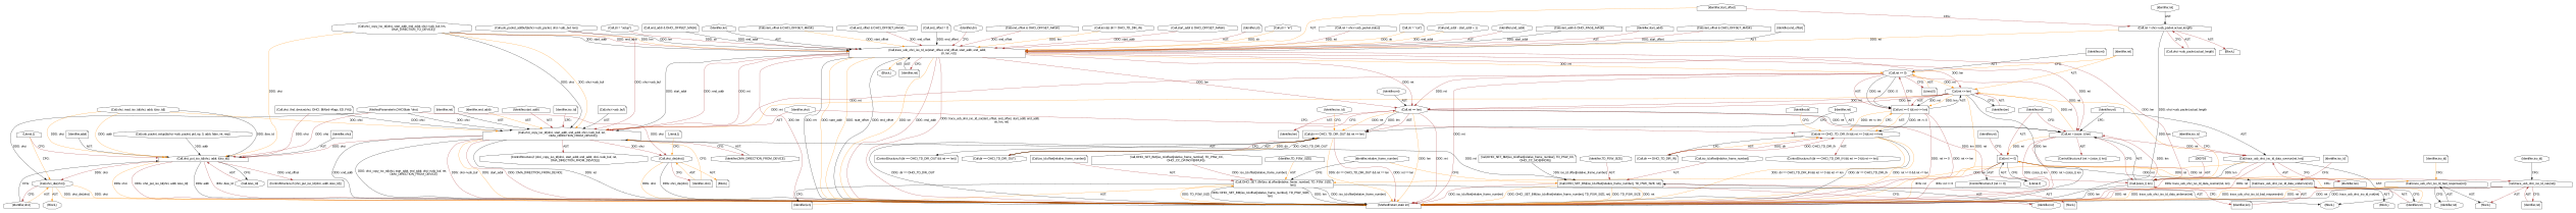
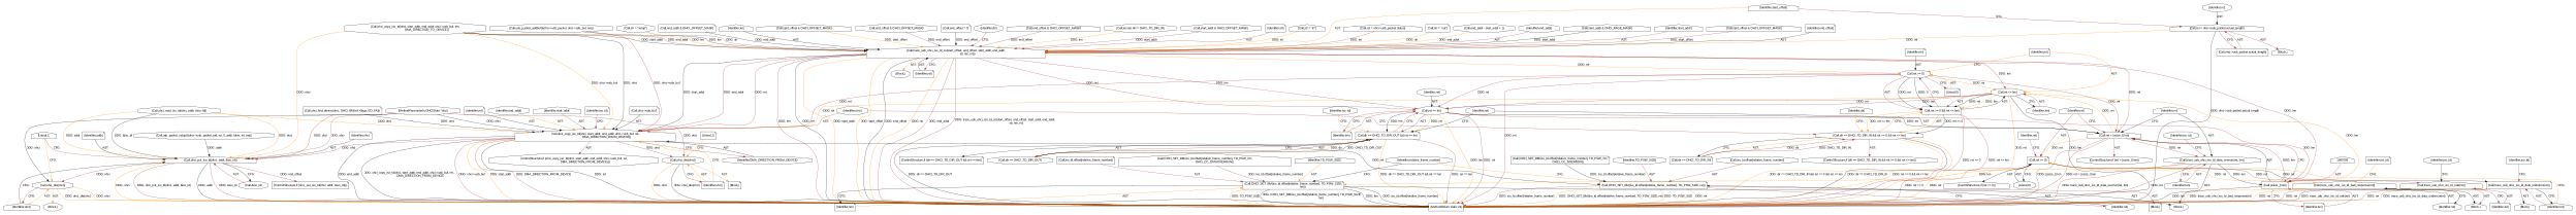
  digraph {
    fontname="Liberation Sans"
    node [fontname="Liberation Sans" shape=octagon]
    edge [color=brown fontname="Liberation Sans"]
    n1 [label="(Call,ret = ohci->usb_packet.actual_length)" shape=house]
    n2 [label="(Call,trace_usb_ohci_iso_td_so(start_offset, end_offset, start_addr, end_addr,\n                             str, len, ret))" shape=house]
    n3 [label="(Call,ohci->usb_packet.actual_length)" shape=note]
    n4 [label="(Block,)" shape=house]
-   n5 [label="(MethodReturn,static int)" shape=house]
+   n5 [label="(MethodReturn,static int)" shape=note]
    n6 [label="(Call,ret >= 0)"]
    n7 [label="(Call,ret <= len)"]
    n8 [label="(Call,ohci_copy_iso_td(ohci, start_addr, end_addr, ohci->usb_buf, ret,\n                             DMA_DIRECTION_FROM_DEVICE))" shape=house]
    n9 [label="(Call,ret == len)"]
    n10 [label="(Call,ret > (ssize_t) len)" shape=house]
    n11 [label="(Call,(ssize_t) len)" shape=note]
    n12 [label="(Block,)"]
    n13 [label="(Identifier,ret)" shape=note]
    n14 [label="(Call,ret >= 0 && ret <= len)" shape=note]
    n15 [label="(Literal,0)" shape=note]
    n16 [label="(Identifier,len)"]
    n17 [label="(Call,ohci_die(ohci))"]
    n18 [label="(Call,OHCI_SET_BM(iso_td.offset[relative_frame_number], TD_PSW_SIZE, ret))" shape=note]
    n19 [label="(Call,ohci_put_iso_td(ohci, addr, &iso_td))" shape=house]
    n20 [label="(Identifier,DMA_DIRECTION_FROM_DEVICE)"]
    n21 [label="(ControlStructure,if (ohci_copy_iso_td(ohci, start_addr, end_addr, ohci->usb_buf, ret,\n                             DMA_DIRECTION_FROM_DEVICE)))"]
    n22 [label="(Call,dir == OHCI_TD_DIR_OUT && ret == len)" shape=note]
    n23 [label="(Identifier,len)" shape=note]
    n24 [label="(Call,trace_usb_ohci_iso_td_data_overrun(ret, len))"]
    n25 [label="(Call,ret >= 0)" shape=note]
    n26 [label="(ControlStructure,if (ret > (ssize_t) len))"]
    n27 [label="(Identifier,len)" shape=note]
    n28 [label="(Call,dir == OHCI_TD_DIR_IN && ret >= 0 && ret <= len)"]
    n29 [label="(ControlStructure,if (dir == OHCI_TD_DIR_IN && ret >= 0 && ret <= len))"]
    n30 [label="(Call,dir == OHCI_TD_DIR_IN)" shape=note]
    n31 [label="(Identifier,ohci)" shape=note]
    n32 [label="(Block,)" shape=note]
    n33 [label="(Identifier,ret)"]
    n34 [label="(Block,)" shape=note]
    n35 [label="(Call,ohci_die(ohci))"]
    n36 [label="(Call,&iso_td)"]
    n37 [label="(ControlStructure,if (ohci_put_iso_td(ohci, addr, &iso_td)))" shape=note]
    n38 [label="(Block,)"]
    n39 [label="(Identifier,ohci)" shape=house]
    n40 [label="(ControlStructure,if (dir == OHCI_TD_DIR_OUT && ret == len))" shape=note]
    n41 [label="(Call,dir == OHCI_TD_DIR_OUT)"]
    n42 [label="(Call,OHCI_SET_BM(iso_td.offset[relative_frame_number], TD_PSW_SIZE,\n                        len))" shape=note]
    n43 [label="(Block,)"]
    n44 [label="(Identifier,len)" shape=house]
    n45 [label="(Call,trace_usb_ohci_iso_td_data_underrun(ret))" shape=note]
    n46 [label="(Call,trace_usb_ohci_iso_td_nak(ret))" shape=house]
    n47 [label="(Call,trace_usb_ohci_iso_td_bad_response(ret))" shape=house]
    n48 [label="(ControlStructure,if (ret >= 0))" shape=house]
    n49 [label="(Literal,0)"]
    n50 [label="(Identifier,len)" shape=note]
    n51 [label="(Block,)" shape=house]
    n52 [label="(Identifier,ret)" shape=house]
    n53 [label="(Block,)" shape=house]
    n54 [label="(Identifier,ret)" shape=note]
    n55 [label="(Identifier,ret)"]
    n56 [label="(Identifier,ret)" shape=note]
    n57 [label="(Identifier,ret)"]
    n58 [label="(Identifier,relative_frame_number)"]
    n59 [label="(Call,start_addr & OHCI_PAGE_MASK)" shape=house]
    n60 [label="(Identifier,ohci)" shape=note]
    n61 [label="(Identifier,start_addr)" shape=house]
    n62 [label="(Identifier,ret)"]
    n63 [label="(Identifier,ret)"]
    n64 [label="(Call,start_offset & OHCI_OFFSET_MASK)" shape=house]
    n65 [label="(Identifier,end_offset)" shape=note]
    n66 [label="(Identifier,end_addr)"]
    n67 [label="(MethodParameterIn,OHCIState *ohci)"]
    n68 [label="(Identifier,addr)" shape=note]
    n69 [label="(Call,str = \"setup\")"]
    n70 [label="(Identifier,TD_PSW_SIZE)"]
    n71 [label="(Identifier,ret)" shape=note]
    n72 [label="(Call,end_addr & OHCI_OFFSET_MASK)" shape=note]
    n73 [label="(Identifier,dir)" shape=house]
    n74 [label="(Identifier,start_addr)" shape=house]
    n75 [label="(Identifier,ret)" shape=house]
    n76 [label="(Call,ohci_copy_iso_td(ohci, start_addr, end_addr, ohci->usb_buf, len,\n                             DMA_DIRECTION_TO_DEVICE))"]
    n77 [label="(Call,iso_td.offset[relative_frame_number])"]
    n78 [label="(Identifier,len)" shape=house]
    n79 [label="(Identifier,iso_td)"]
    n80 [label="(Call,start_offset & OHCI_OFFSET_MASK)" shape=house]
    n81 [label="(Call,end_offset & OHCI_OFFSET_MASK)"]
    n82 [label="(Call,end_offset = 0)" shape=note]
    n83 [label="(Identifier,iso_td)" shape=note]
    n84 [label="(Identifier,dir)"]
    n85 [label="(Call,iso_td.offset[relative_frame_number])" shape=note]
    n86 [label="(Call,end_offset & OHCI_OFFSET_MASK)" shape=house]
    n87 [label="(Identifier,ohci)"]
    n88 [label="(Call,len && dir != OHCI_TD_DIR_IN)"]
    n89 [label="(Call,ohci->usb_buf)" shape=note]
    n90 [label="(Literal,1)" shape=note]
    n91 [label="(Call,start_addr & OHCI_OFFSET_MASK)"]
    n92 [label="(Identifier,iso_td)"]
    n93 [label="(Identifier,iso_td)" shape=note]
    n94 [label="(Call,usb_packet_setup(&ohci->usb_packet, pid, ep, 0, addr, false, int_req))"]
    n95 [label="(Call,OHCI_SET_BM(iso_td.offset[relative_frame_number], TD_PSW_CC,\n                        OHCI_CC_DATAOVERRUN))" shape=house]
    n96 [label="(Identifier,iso_td)" shape=note]
    n97 [label="(Call,OHCI_SET_BM(iso_td.offset[relative_frame_number], TD_PSW_CC,\n                    OHCI_CC_NOERROR))" shape=note]
    n98 [label="(Identifier,str)" shape=note]
    n99 [label="(Call,str = \"in\")" shape=house]
    n100 [label="(Identifier,start_offset)" shape=house]
    n101 [label="(Call,ret = ohci->usb_packet.status)" shape=house]
    n102 [label="(Identifier,ret)" shape=note]
    n103 [label="(Call,str = \"out\")" shape=note]
    n104 [label="(Call,end_addr - start_addr + 1)"]
    n105 [label="(Literal,1)" shape=house]
    n106 [label="(Identifier,ret)" shape=note]
    n107 [label="(Call,ohci_find_device(ohci, OHCI_BM(ed->flags, ED_FA)))" shape=note]
    n108 [label="(Identifier,ret)" shape=house]
    n109 [label="(Identifier,TD_PSW_SIZE)" shape=house]
    n110 [label="(Call,usb_packet_addbuf(&ohci->usb_packet, ohci->usb_buf, len))"]
    n111 [label="(Identifier,iso_td)"]
    n112 [label="(Call,ohci_read_iso_td(ohci, addr, &iso_td))"]
    n113 [label="(Identifier,end_addr)"]
    1000759 [shape=house]
    n1 -> n2 [color=darkorange label="DDG: ret"]
    n1 -> n3 [label="CFG: "]
    n1 -> n4 [label="AST: "]
    n1 -> n5 [color=black label="DDG: ohci->usb_packet.actual_length"]
    n2 -> n5 [label="DDG: len"]
    n2 -> n5 [color=black label="DDG: ret"]
    n2 -> n5 [color=darkorange label="DDG: start_addr"]
    n2 -> n5 [color=darkorange label="DDG: start_offset"]
    n2 -> n5 [color=black label="DDG: end_offset"]
    n2 -> n5 [color=darkorange label="DDG: str"]
    n2 -> n5 [label="DDG: end_addr"]
    n2 -> n5 [label="DDG: trace_usb_ohci_iso_td_so(start_offset, end_offset, start_addr, end_addr,\n                             str, len, ret)"]
    n2 -> n6 [color=darkorange label="DDG: ret"]
    n2 -> n7 [label="DDG: len"]
    n2 -> n8 [color=black label="DDG: start_addr"]
    n2 -> n8 [label="DDG: end_addr"]
    n2 -> n8 [label="DDG: ret"]
    n2 -> n9 [label="DDG: ret"]
    n2 -> n9 [label="DDG: len"]
    n2 -> n10 [label="DDG: ret"]
    n2 -> n11 [label="DDG: len"]
    n2 -> n12 [color=darkorange label="AST: "]
    n2 -> n13 [label="CFG: "]
    n3 -> n1 [label="AST: "]
    n6 -> n5 [label="DDG: ret"]
    n6 -> n7 [color=darkorange label="DDG: ret"]
    n6 -> n8 [label="DDG: ret"]
    n6 -> n9 [label="DDG: ret"]
    n6 -> n10 [label="DDG: ret"]
    n6 -> n14 [label="AST: "]
    n6 -> n14 [color=black label="DDG: ret"]
    n6 -> n14 [color=black label="DDG: 0"]
    n6 -> n15 [label="CFG: "]
    n7 -> n5 [color=darkorange label="DDG: ret"]
    n7 -> n5 [color=black label="DDG: len"]
    n7 -> n8 [color=darkorange label="DDG: ret"]
    n7 -> n9 [label="DDG: ret"]
    n7 -> n9 [label="DDG: len"]
    n7 -> n11 [color=darkorange label="DDG: len"]
    n7 -> n14 [label="AST: "]
    n7 -> n14 [color=black label="DDG: ret"]
    n7 -> n14 [color=darkorange label="DDG: len"]
    n7 -> n16 [color=black label="CFG: "]
    n8 -> n5 [color=black label="DDG: end_addr"]
    n8 -> n5 [color=black label="DDG: ohci_copy_iso_td(ohci, start_addr, end_addr, ohci->usb_buf, ret,\n                             DMA_DIRECTION_FROM_DEVICE)"]
    n8 -> n5 [label="DDG: ohci->usb_buf"]
    n8 -> n5 [color=darkorange label="DDG: start_addr"]
    n8 -> n5 [label="DDG: DMA_DIRECTION_FROM_DEVICE"]
    n8 -> n5 [color=black label="DDG: ret"]
    n8 -> n17 [label="DDG: ohci"]
    n8 -> n18 [color=black label="DDG: ret"]
    n8 -> n19 [label="DDG: ohci"]
    n8 -> n20 [label="CFG: "]
    n8 -> n21 [label="AST: "]
    n9 -> n5 [color=darkorange label="DDG: len"]
    n9 -> n5 [label="DDG: ret"]
    n9 -> n10 [color=black label="DDG: ret"]
    n9 -> n11 [label="DDG: len"]
    n9 -> n22 [label="AST: "]
    n9 -> n22 [color=darkorange label="DDG: ret"]
    n9 -> n22 [color=black label="DDG: len"]
    n9 -> n23 [label="CFG: "]
    n10 -> n5 [label="DDG: (ssize_t) len"]
    n10 -> n5 [label="DDG: ret > (ssize_t) len"]
    n10 -> n7 [color=darkorange label="DDG: ret"]
    n10 -> n11 [label="CFG: "]
    n10 -> n24 [label="DDG: ret"]
    n10 -> n25 [color=darkorange label="DDG: ret"]
    n10 -> n26 [label="AST: "]
    n11 -> n5 [color=black label="DDG: len"]
    n11 -> n10 [color=black label="AST: "]
    n11 -> n10 [label="DDG: len"]
    n11 -> n27 [label="CFG: "]
    n13 -> n2 [color=black label="AST: "]
    n14 -> n5 [label="DDG: ret >= 0"]
    n14 -> n5 [label="DDG: ret <= len"]
    n14 -> n6 [label="CFG: "]
    n14 -> n7 [color=black label="AST: "]
    n14 -> n28 [color=darkorange label="AST: "]
    n14 -> n28 [color=black label="DDG: ret >= 0"]
    n14 -> n28 [color=darkorange label="DDG: ret <= len"]
    n15 -> n6 [color=darkorange label="AST: "]
    n16 -> n7 [label="AST: "]
    n17 -> n5 [color=darkorange label="DDG: ohci"]
    n17 -> n5 [color=black label="DDG: ohci_die(ohci)"]
    n17 -> n31 [label="CFG: "]
    n17 -> n32 [color=darkorange label="AST: "]
    n18 -> n5 [label="DDG: iso_td.offset[relative_frame_number]"]
    n18 -> n5 [color=darkorange label="DDG: OHCI_SET_BM(iso_td.offset[relative_frame_number], TD_PSW_SIZE, ret)"]
    n18 -> n5 [color=darkorange label="DDG: TD_PSW_SIZE"]
    n18 -> n5 [color=darkorange label="DDG: ret"]
    n18 -> n33 [label="CFG: "]
    n18 -> n34 [label="AST: "]
    n19 -> n5 [color=darkorange label="DDG: ohci"]
    n19 -> n5 [label="DDG: ohci_put_iso_td(ohci, addr, &iso_td)"]
    n19 -> n5 [color=black label="DDG: addr"]
    n19 -> n5 [label="DDG: &iso_td"]
    n19 -> n35 [label="DDG: ohci"]
    n19 -> n36 [color=black label="CFG: "]
    n19 -> n37 [label="DDG: end_offset"]
    n20 -> n8 [color=black label="AST: "]
    n22 -> n5 [color=black label="DDG: dir == OHCI_TD_DIR_OUT"]
    n22 -> n5 [color=darkorange label="DDG: dir == OHCI_TD_DIR_OUT && ret == len"]
    n22 -> n5 [label="DDG: ret == len"]
+   n22 -> n9 [label="CFG: "]
    n22 -> n40 [color=black label="AST: "]
    n22 -> n41 [label="CFG: "]
    n23 -> n9 [label="AST: "]
    n24 -> n5 [label="DDG: trace_usb_ohci_iso_td_data_overrun(ret, len)"]
    n24 -> n5 [label="DDG: ret"]
    n24 -> n11 [color=black label="DDG: len"]
    n24 -> n42 [color=darkorange label="DDG: len"]
    n24 -> n43 [color=black label="AST: "]
    n24 -> n44 [label="CFG: "]
    n25 -> n5 [label="DDG: ret >= 0"]
    n25 -> n5 [color=darkorange label="DDG: ret"]
    n25 -> n45 [color=black label="DDG: ret"]
    n25 -> n46 [label="DDG: ret"]
    n25 -> n47 [color=darkorange label="DDG: ret"]
    n25 -> n48 [color=black label="AST: "]
    n25 -> n49 [color=black label="CFG: "]
    n27 -> n11 [label="AST: "]
    n28 -> n5 [color=darkorange label="DDG: dir == OHCI_TD_DIR_IN && ret >= 0 && ret <= len"]
    n28 -> n5 [color=black label="DDG: dir == OHCI_TD_DIR_IN"]
    n28 -> n5 [color=darkorange label="DDG: ret >= 0 && ret <= len"]
    n28 -> n14 [color=darkorange label="CFG: "]
    n28 -> n29 [label="AST: "]
    n28 -> n30 [color=black label="CFG: "]
    n30 -> n28 [color=darkorange label="AST: "]
    n30 -> n28 [label="DDG: dir"]
    n30 -> n28 [label="DDG: OHCI_TD_DIR_IN"]
    n31 -> n8 [color=darkorange label="CFG: "]
    n31 -> n17 [color=darkorange label="AST: "]
    n33 -> n18 [color=black label="AST: "]
    n35 -> n5 [color=darkorange label="DDG: ohci_die(ohci)"]
    n35 -> n5 [color=darkorange label="DDG: ohci"]
    n35 -> n38 [color=darkorange label="AST: "]
    n35 -> n39 [label="CFG: "]
    n36 -> n19 [label="AST: "]
    n39 -> n19 [color=black label="CFG: "]
    n39 -> n35 [color=darkorange label="AST: "]
    n41 -> n22 [color=black label="AST: "]
    n41 -> n22 [color=darkorange label="DDG: dir"]
    n41 -> n22 [color=black label="DDG: OHCI_TD_DIR_OUT"]
    n42 -> n5 [color=black label="DDG: OHCI_SET_BM(iso_td.offset[relative_frame_number], TD_PSW_SIZE,\n                        len)"]
    n42 -> n5 [color=black label="DDG: len"]
    n42 -> n5 [color=black label="DDG: iso_td.offset[relative_frame_number]"]
    n42 -> n5 [color=darkorange label="DDG: TD_PSW_SIZE"]
    n42 -> n43 [color=black label="AST: "]
    n42 -> n50 [color=black label="CFG: "]
    n44 -> n24 [label="AST: "]
    n45 -> n5 [label="DDG: ret"]
    n45 -> n5 [color=darkorange label="DDG: trace_usb_ohci_iso_td_data_underrun(ret)"]
    n45 -> n51 [color=black label="AST: "]
    n45 -> n52 [color=black label="CFG: "]
    n46 -> n5 [label="DDG: ret"]
    n46 -> n5 [color=black label="DDG: trace_usb_ohci_iso_td_nak(ret)"]
    n46 -> n53 [label="AST: "]
    n46 -> n54 [label="CFG: "]
    n47 -> n5 [color=darkorange label="DDG: trace_usb_ohci_iso_td_bad_response(ret)"]
    n47 -> n5 [color=darkorange label="DDG: ret"]
    n47 -> n53 [color=black label="AST: "]
    n47 -> n55 [color=black label="CFG: "]
    n49 -> n25 [color=black label="AST: "]
    n50 -> n42 [color=darkorange label="AST: "]
    n52 -> n25 [color=darkorange label="CFG: "]
    n52 -> n45 [label="AST: "]
    n54 -> n46 [label="AST: "]
    n55 -> n47 [color=black label="AST: "]
    n56 -> n8 [color=black label="AST: "]
    n57 -> n1 [color=black label="AST: "]
    n58 -> n18 [color=darkorange label="CFG: "]
    n58 -> n42 [color=black label="CFG: "]
    n59 -> n2 [color=black label="DDG: start_addr"]
    n60 -> n19 [color=black label="AST: "]
    n61 -> n2 [label="AST: "]
    n62 -> n9 [color=black label="AST: "]
    n63 -> n10 [color=black label="AST: "]
    n63 -> n22 [color=black label="CFG: "]
    n64 -> n2 [label="DDG: start_offset"]
    n65 -> n2 [color=black label="AST: "]
    n66 -> n8 [color=darkorange label="AST: "]
    n67 -> n8 [color=black label="DDG: ohci"]
    n67 -> n17 [label="DDG: ohci"]
    n67 -> n19 [label="DDG: ohci"]
    n67 -> n35 [color=black label="DDG: ohci"]
    n68 -> n19 [color=black label="AST: "]
    n69 -> n2 [label="DDG: str"]
    n70 -> n18 [label="AST: "]
    n71 -> n6 [color=black label="AST: "]
    n72 -> n2 [color=black label="DDG: end_addr"]
    n73 -> n28 [color=darkorange label="CFG: "]
    n74 -> n8 [label="AST: "]
    n75 -> n10 [label="CFG: "]
    n75 -> n25 [label="AST: "]
    n76 -> n2 [color=black label="DDG: start_addr"]
    n76 -> n2 [label="DDG: end_addr"]
    n76 -> n2 [color=darkorange label="DDG: len"]
    n76 -> n8 [color=black label="DDG: ohci"]
    n76 -> n8 [color=darkorange label="DDG: ohci->usb_buf"]
    n76 -> n19 [color=darkorange label="DDG: ohci"]
    n77 -> n18 [label="AST: "]
    n78 -> n2 [color=black label="AST: "]
    n79 -> n24 [label="CFG: "]
    n80 -> n2 [color=darkorange label="DDG: start_offset"]
    n81 -> n2 [label="DDG: end_offset"]
    n82 -> n2 [color=black label="DDG: end_offset"]
    n83 -> n8 [label="CFG: "]
    n84 -> n2 [label="CFG: "]
    n85 -> n42 [label="AST: "]
    n86 -> n2 [label="DDG: end_offset"]
    n87 -> n8 [label="AST: "]
    n87 -> n28 [label="CFG: "]
    n88 -> n2 [color=darkorange label="DDG: len"]
    n89 -> n8 [color=black label="AST: "]
    n90 -> n17 [color=darkorange label="CFG: "]
    n91 -> n2 [label="DDG: start_addr"]
    n92 -> n22 [color=darkorange label="CFG: "]
    n93 -> n45 [label="CFG: "]
    n94 -> n19 [color=black label="DDG: addr"]
    n95 -> n42 [label="DDG: iso_td.offset[relative_frame_number]"]
    n96 -> n47 [color=darkorange label="CFG: "]
    n97 -> n18 [color=black label="DDG: iso_td.offset[relative_frame_number]"]
    n98 -> n2 [label="AST: "]
    n99 -> n2 [color=darkorange label="DDG: str"]
    n100 -> n1 [label="CFG: "]
    n100 -> n2 [color=darkorange label="AST: "]
    n101 -> n2 [label="DDG: ret"]
    n102 -> n6 [color=darkorange label="CFG: "]
    n102 -> n7 [color=darkorange label="AST: "]
    n103 -> n2 [color=darkorange label="DDG: str"]
    n104 -> n2 [color=darkorange label="DDG: end_addr"]
    n105 -> n19 [label="CFG: "]
    n105 -> n35 [color=darkorange label="CFG: "]
    n106 -> n25 [label="CFG: "]
    n107 -> n8 [color=black label="DDG: ohci"]
    n107 -> n19 [label="DDG: ohci"]
    n108 -> n10 [color=black label="CFG: "]
    n108 -> n24 [color=black label="AST: "]
    n109 -> n42 [color=darkorange label="AST: "]
    n110 -> n2 [color=black label="DDG: len"]
    n110 -> n8 [label="DDG: ohci->usb_buf"]
    n111 -> n46 [color=black label="CFG: "]
    n112 -> n8 [color=darkorange label="DDG: ohci"]
    n112 -> n19 [color=darkorange label="DDG: ohci"]
    n112 -> n19 [color=darkorange label="DDG: addr"]
    n112 -> n19 [color=black label="DDG: &iso_td"]
    n113 -> n2 [label="AST: "]
    1000759 -> n11 [label="AST: "]
  }
